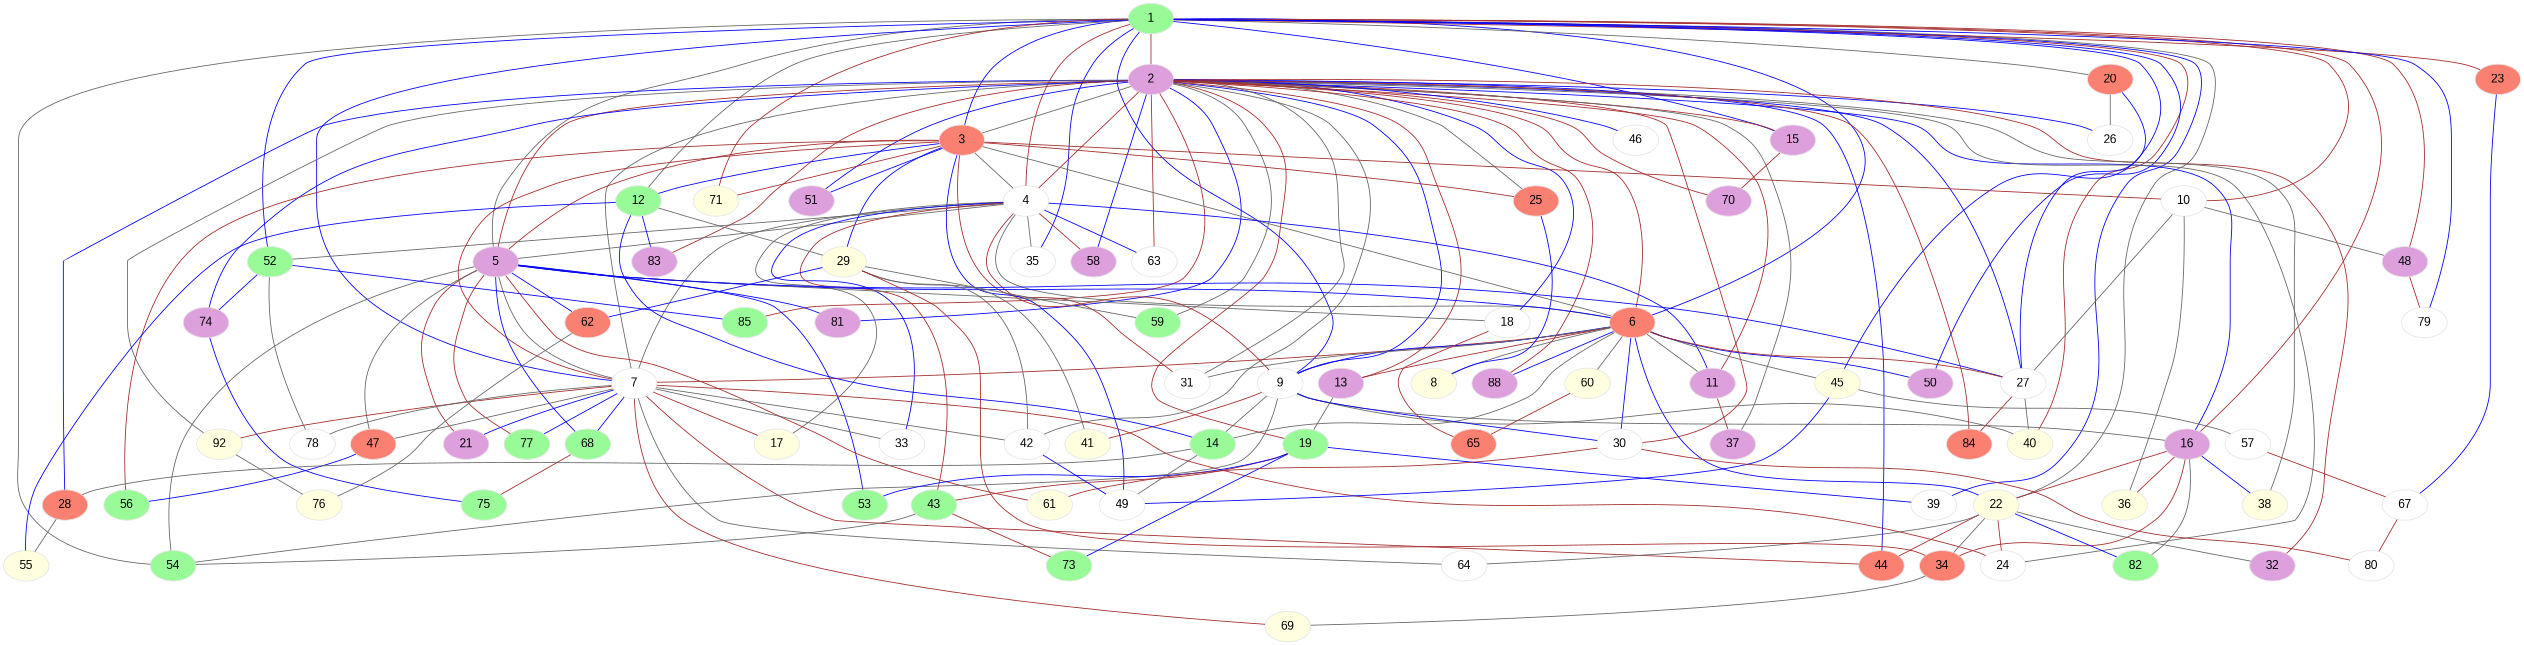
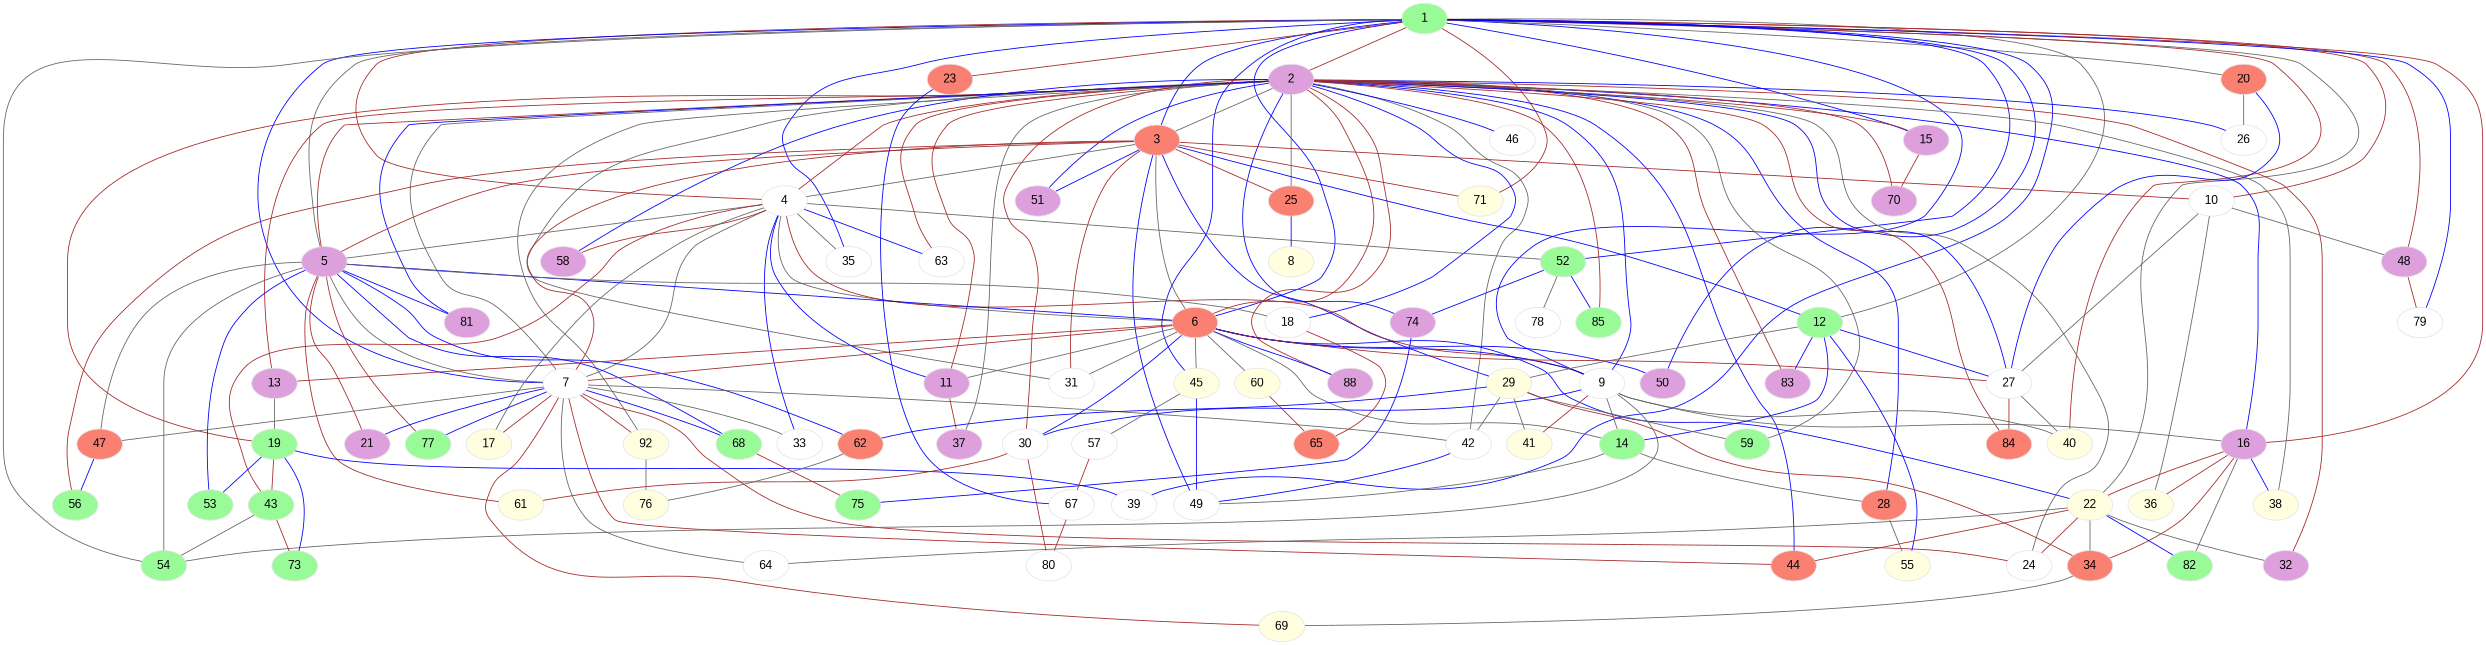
  graph {
    fontname="Liberation Sans"
    node [color=gray90 fillcolor=white fontname="Liberation Sans" style=filled]
    edge [color=gray40 fontname="Liberation Sans" weight=1.0]
    1 [fillcolor=palegreen]
    2 [fillcolor=plum]
    3 [fillcolor=salmon]
    4
    5 [fillcolor=plum]
    6 [fillcolor=salmon]
    7
    9
    10
    12 [fillcolor=palegreen]
    15 [fillcolor=plum]
    16 [fillcolor=plum]
    20 [fillcolor=salmon]
    22 [fillcolor=lightyellow]
    23 [fillcolor=salmon]
    35
    39
    40 [fillcolor=lightyellow]
    45 [fillcolor=lightyellow]
    48 [fillcolor=plum]
    50 [fillcolor=plum]
    52 [fillcolor=palegreen]
    54 [fillcolor=palegreen]
    71 [fillcolor=lightyellow]
    79
    11 [fillcolor=plum]
    13 [fillcolor=plum]
    18
    19 [fillcolor=palegreen]
    24
    25 [fillcolor=salmon]
    26
    27
    28 [fillcolor=salmon]
    30
    31
    32 [fillcolor=plum]
    37 [fillcolor=plum]
    38 [fillcolor=lightyellow]
    42
    44 [fillcolor=salmon]
    46
    51 [fillcolor=plum]
    58 [fillcolor=plum]
    59 [fillcolor=palegreen]
    63
    70 [fillcolor=plum]
    n48 [fillcolor=lightyellow label=92]
    74 [fillcolor=plum]
    81 [fillcolor=plum]
    83 [fillcolor=plum]
    84 [fillcolor=salmon]
    85 [fillcolor=palegreen]
    n54 [fillcolor=plum label=88]
    29 [fillcolor=lightyellow]
    49
    56 [fillcolor=palegreen]
    17 [fillcolor=lightyellow]
    33
    43 [fillcolor=palegreen]
    21 [fillcolor=plum]
    47 [fillcolor=salmon]
    53 [fillcolor=palegreen]
    61 [fillcolor=lightyellow]
    62 [fillcolor=salmon]
    68 [fillcolor=palegreen]
    77 [fillcolor=palegreen]
    8 [fillcolor=lightyellow]
    14 [fillcolor=palegreen]
    60 [fillcolor=lightyellow]
    64
    69 [fillcolor=lightyellow]
    78
    41 [fillcolor=lightyellow]
    36 [fillcolor=lightyellow]
    55 [fillcolor=lightyellow]
    34 [fillcolor=salmon]
    82 [fillcolor=palegreen]
    67
    57
    65 [fillcolor=salmon]
    73 [fillcolor=palegreen]
    80
    76 [fillcolor=lightyellow]
    75 [fillcolor=palegreen]
    1 -- 2 [color=brown weight=4.0]
    1 -- 3 [color=blue]
    1 -- 4 [color=brown weight=2.0]
    1 -- 5
    1 -- 6 [color=blue weight=2.0]
    1 -- 7 [color=blue]
    1 -- 9 [color=blue weight=2.0]
    1 -- 10 [color=brown]
    1 -- 12
    1 -- 15 [color=blue]
    1 -- 16 [color=brown]
    1 -- 20
    1 -- 22
    1 -- 23 [color=brown]
    1 -- 35 [color=blue]
    1 -- 39 [color=blue]
    1 -- 40 [color=brown]
    1 -- 45 [color=blue]
    1 -- 48 [color=brown]
    1 -- 50 [color=blue]
    1 -- 52 [color=blue]
    1 -- 54
    1 -- 71 [color=brown]
    1 -- 79 [color=blue]
    2 -- 3 [weight=4.0]
    2 -- 4 [color=brown weight=17.0]
    2 -- 5 [color=brown weight=4.0]
    2 -- 6 [color=brown weight=3.0]
    2 -- 7 [weight=4.0]
    2 -- 9 [color=blue weight=3.0]
    2 -- 15 [color=brown weight=3.0]
    2 -- 16 [color=blue weight=2.0]
    2 -- 11 [color=brown]
    2 -- 13 [color=brown]
    2 -- 18 [color=blue]
    2 -- 19 [color=brown]
    2 -- 24
    2 -- 25
    2 -- 26 [color=blue]
    2 -- 27 [color=blue]
    2 -- 28 [color=blue weight=3.0]
    2 -- 30 [color=brown weight=2.0]
    2 -- 31
    2 -- 32 [color=brown]
    2 -- 37
    2 -- 38
    2 -- 42
    2 -- 44 [color=blue]
    2 -- 46 [color=blue]
    2 -- 51 [color=blue weight=3.0]
    2 -- 58 [color=blue]
    2 -- 59
    2 -- 63 [color=brown]
    2 -- 70 [color=brown]
    2 -- n48
    2 -- 74 [color=blue]
    2 -- 81 [color=blue]
    2 -- 83 [color=brown]
    2 -- 84 [color=brown]
    2 -- 85 [color=brown]
    2 -- n54 [color=brown]
    3 -- 4 [weight=3.0]
    3 -- 5 [color=brown]
    3 -- 6
    3 -- 7 [color=brown]
    3 -- 10 [color=brown]
    3 -- 12 [color=blue]
    3 -- 71 [color=brown]
    3 -- 25 [color=brown weight=2.0]
    3 -- 31 [color=brown weight=2.0]
    3 -- 51 [color=blue]
    3 -- 29 [color=blue]
    3 -- 49 [color=blue]
    3 -- 56 [color=brown]
    4 -- 5 [weight=3.0]
    4 -- 6 [weight=3.0]
    4 -- 7 [weight=3.0]
    4 -- 9 [color=brown]
    4 -- 35
    4 -- 52
    4 -- 11 [color=blue]
    4 -- 58 [color=brown]
    4 -- 63 [color=blue]
    4 -- 17
    4 -- 33 [color=blue]
    4 -- 43 [color=brown]
    5 -- 6 [color=blue]
    5 -- 7
    5 -- 54 [weight=2.0]
    5 -- 18
-   5 -- 27 [color=blue]
+   12 -- 27 [color=blue]
    5 -- 81 [color=blue]
    5 -- 21 [color=brown]
    5 -- 47 [weight=2.0]
    5 -- 53 [color=blue]
    5 -- 61 [color=brown]
    5 -- 62 [color=blue]
    5 -- 68 [color=blue]
    5 -- 77 [color=brown]
    6 -- 7 [color=brown]
    6 -- 9 [color=blue]
    6 -- 22 [color=blue weight=2.0]
    6 -- 45
    6 -- 50 [color=blue]
    6 -- 11 [weight=2.0]
    6 -- 13 [color=brown]
    6 -- 27 [color=brown]
    6 -- 30 [color=blue]
    6 -- 31
    6 -- n54 [color=blue]
-   6 -- 8
    6 -- 14
    6 -- 60
    7 -- 24 [color=brown]
    7 -- 42
    7 -- 44 [color=brown]
    7 -- n48 [color=brown]
    7 -- 17 [color=brown]
    7 -- 33
    7 -- 21 [color=blue]
    7 -- 47
    7 -- 68 [color=blue]
    7 -- 77 [color=blue]
    7 -- 64
    7 -- 69 [color=brown]
-   7 -- 78
    9 -- 16
    9 -- 40
    9 -- 54
    9 -- 30 [color=blue]
    9 -- 14
    9 -- 41 [color=brown]
    10 -- 48
    10 -- 27
    10 -- 36
    12 -- 83 [color=blue]
    12 -- 29
    12 -- 14 [color=blue]
    12 -- 55 [color=blue]
    15 -- 70 [color=brown]
    16 -- 22 [color=brown]
    16 -- 38 [color=blue]
    16 -- 36 [color=brown]
    16 -- 34 [color=brown]
    16 -- 82
    20 -- 26
    20 -- 27 [color=blue]
    22 -- 24 [color=brown]
    22 -- 32
    22 -- 44 [color=brown]
    22 -- 64
    22 -- 34
    22 -- 82 [color=blue]
    23 -- 67 [color=blue]
    45 -- 49 [color=blue weight=2.0]
    45 -- 57
    48 -- 79 [color=brown]
    52 -- 74 [color=blue]
    52 -- 85 [color=blue]
    52 -- 78
    11 -- 37 [color=brown]
    13 -- 19
    18 -- 65 [color=brown]
    19 -- 39 [color=blue]
    19 -- 43 [color=brown]
    19 -- 53 [color=blue]
    19 -- 73 [color=blue]
    25 -- 8 [color=blue]
    27 -- 40
    27 -- 84 [color=brown]
    28 -- 55
    30 -- 61 [color=brown]
    30 -- 80 [color=brown]
    42 -- 49 [color=blue]
    n48 -- 76
    74 -- 75 [color=blue]
    29 -- 42
    29 -- 59
    29 -- 62 [color=blue]
    29 -- 41
    29 -- 34 [color=brown]
    43 -- 54
    43 -- 73 [color=brown]
    47 -- 56 [color=blue]
    62 -- 76
    68 -- 75 [color=brown]
    14 -- 28
    14 -- 49
    60 -- 65 [color=brown]
    34 -- 69
    67 -- 80 [color=brown]
    57 -- 67 [color=brown]
  }
